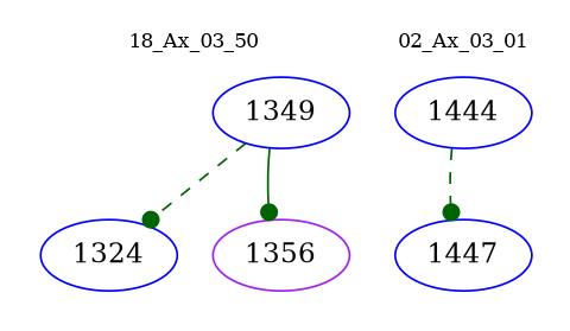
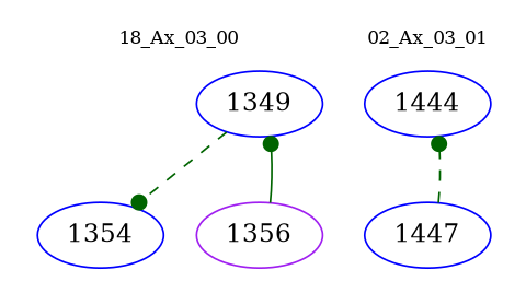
  digraph {
    node [color=blue]
    edge [arrowhead=dot color=darkgreen style=dashed]
    n1 [label=1349]
-   n2 [label=1324]
+   n2 [label=1354]
    n3 [color=purple label=1356]
    n4 [label=1444]
    n5 [label=1447]
    subgraph cluster_1 {
      color=white
      fontsize=10
-     label="18_Ax_03_50"
+     label="18_Ax_03_00"
      n1
      n2
      n3
    }
    subgraph cluster_2 {
      color=white
      fontsize=10
      label="02_Ax_03_01"
      n4
      n5
    }
    n1 -> n2
-   n1 -> n3 [style=solid]
-   n4 -> n5
+   n3 -> n1 [style=solid]
+   n5 -> n4
  }
